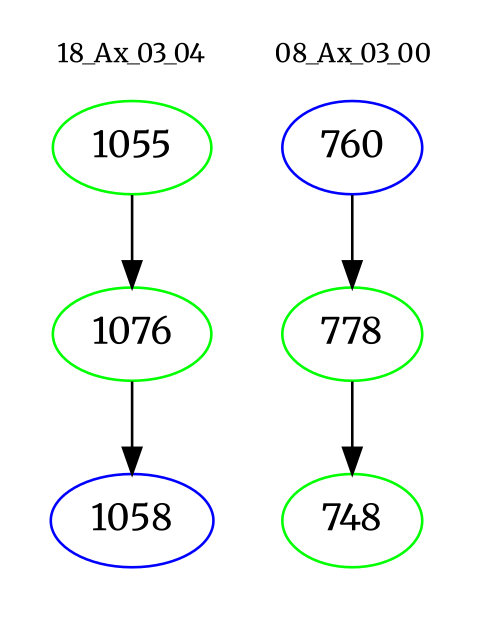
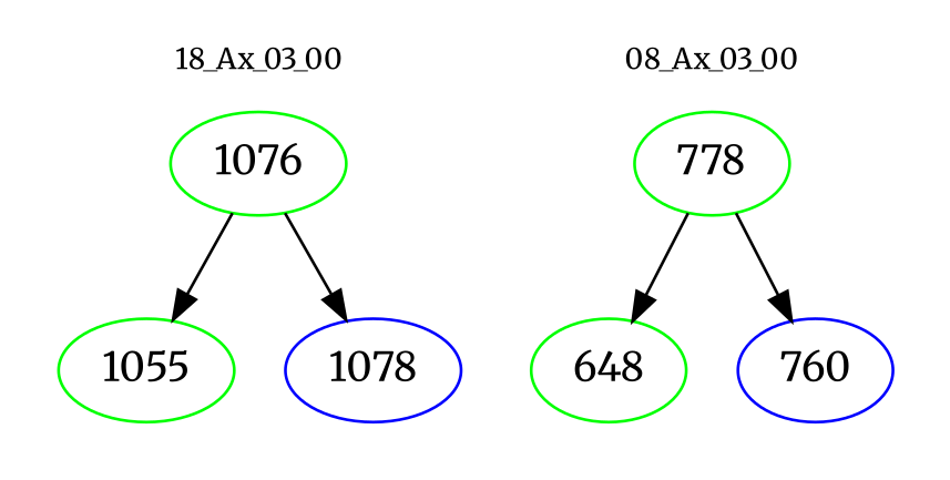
  digraph {
    fontname=Merriweather
    node [color=green fontname=Merriweather]
    edge [color=black fontname=Merriweather]
    n1 [label=1076]
    n2 [label=1055]
-   n3 [color=blue label=1058]
+   n3 [color=blue label=1078]
    n4 [label=778]
-   n5 [label=748]
+   n5 [label=648]
    n6 [color=blue label=760]
    subgraph cluster_1 {
      color=white
      fontsize=10
-     label="18_Ax_03_04"
+     label="18_Ax_03_00"
      n1
      n2
      n3
    }
    subgraph cluster_2 {
      color=white
      fontsize=10
      label="08_Ax_03_00"
      n4
      n5
      n6
    }
-   n2 -> n1
+   n1 -> n2
    n1 -> n3
    n4 -> n5
-   n6 -> n4
+   n4 -> n6
  }
